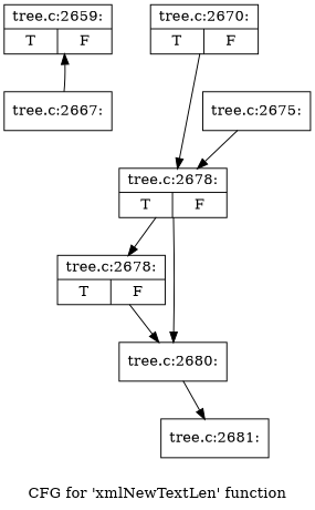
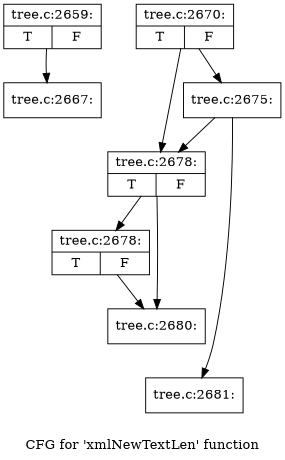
  digraph {
    label="CFG for 'xmlNewTextLen' function"
    node [shape=record]
    n1 [label="{tree.c:2659:|{<s0>T|<s1>F}}"]
    n2 [label="{tree.c:2667:}"]
    n3 [label="{tree.c:2670:|{<s0>T|<s1>F}}"]
    n4 [label="{tree.c:2675:}"]
    n5 [label="{tree.c:2678:|{<s0>T|<s1>F}}"]
    n6 [label="{tree.c:2681:}"]
    n7 [label="{tree.c:2678:|{<s0>T|<s1>F}}"]
    n8 [label="{tree.c:2680:}"]
-   n2 -> n1
+   n1 -> n2
+   n3 -> n4
    n3 -> n5
    n4 -> n5
    n5 -> n7
    n5 -> n8
    n7 -> n8
-   n8 -> n6
+   n4 -> n6
  }
